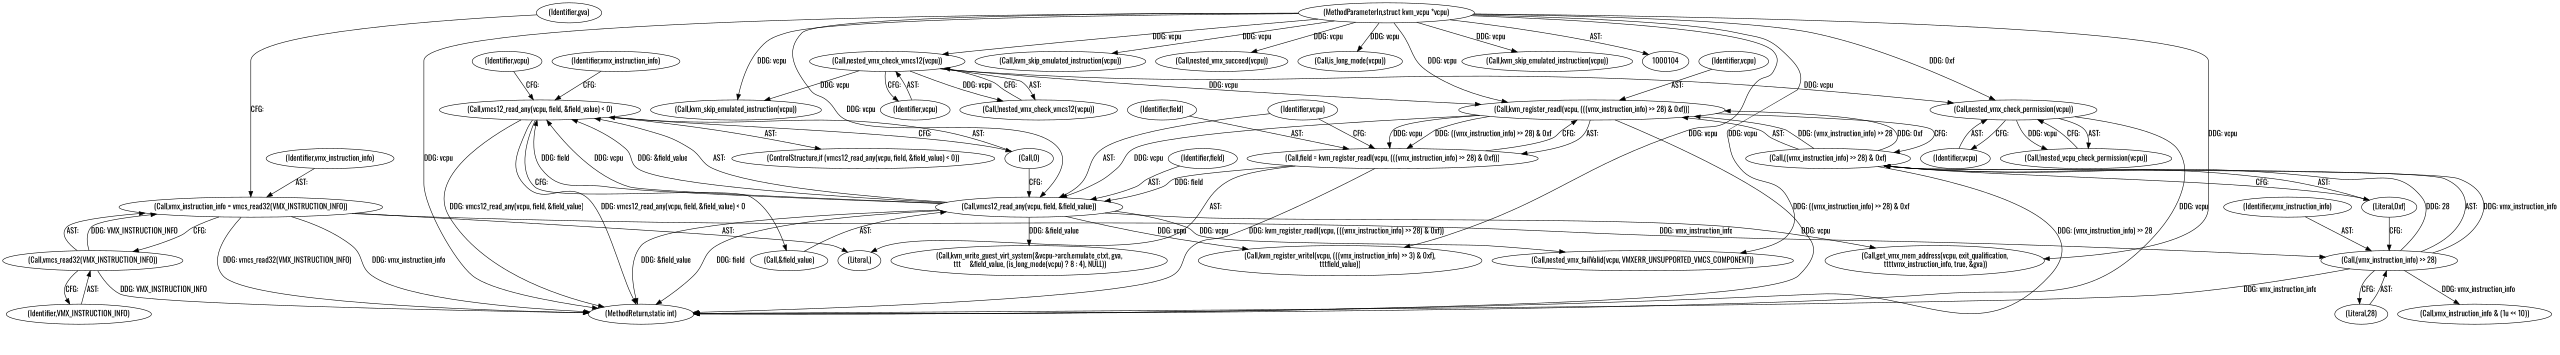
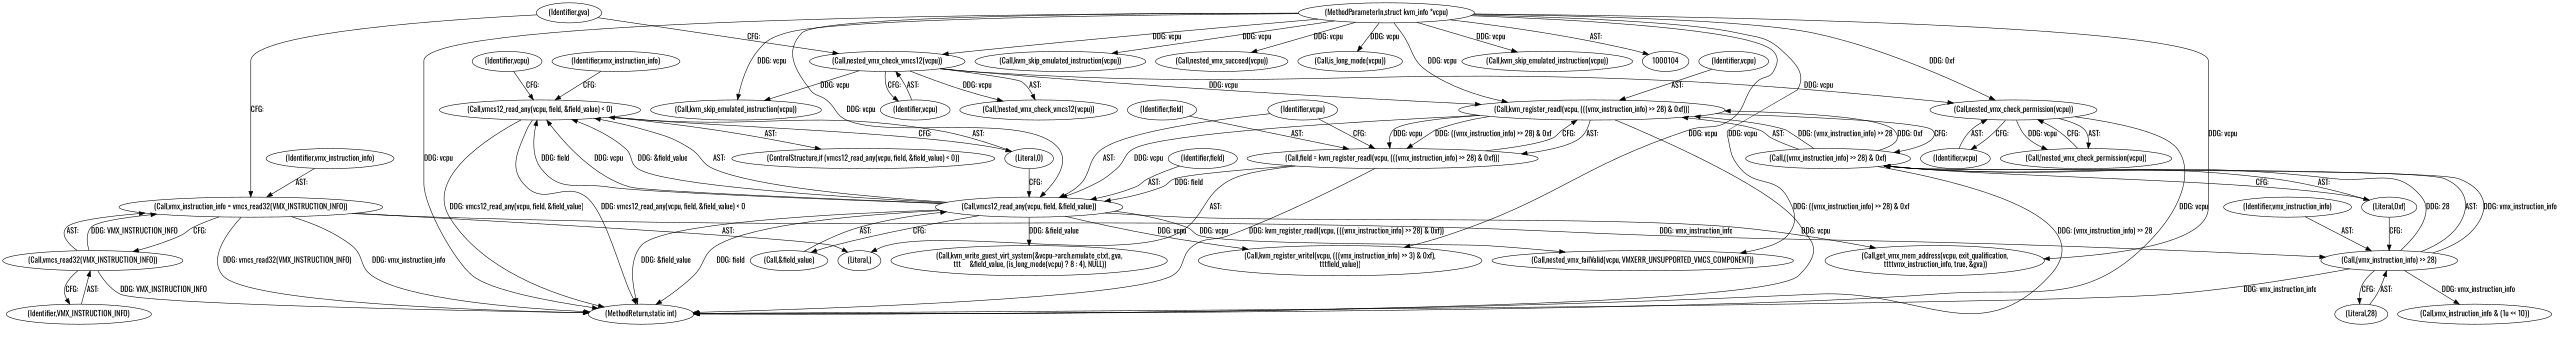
  digraph {
    fontname=Oswald
    node [fontname=Oswald]
    edge [fontname=Oswald]
    n1 [label="(Call,vmcs12_read_any(vcpu, field, &field_value) < 0)"]
    n2 [label="(MethodReturn,static int)"]
    n3 [label="(ControlStructure,if (vmcs12_read_any(vcpu, field, &field_value) < 0))"]
-   n4 [label="(Call,0)"]
+   n4 [label="(Literal,0)"]
    n5 [label="(Call,vmcs12_read_any(vcpu, field, &field_value))"]
    n6 [label="(Call,&field_value)"]
    n7 [label="(Call,nested_vmx_failValid(vcpu, VMXERR_UNSUPPORTED_VMCS_COMPONENT))"]
    n8 [label="(Call,kvm_register_writel(vcpu, (((vmx_instruction_info) >> 3) & 0xf),\n\t\t\tfield_value))"]
    n9 [label="(Call,get_vmx_mem_address(vcpu, exit_qualification,\n \t\t\t\tvmx_instruction_info, true, &gva))"]
    n10 [label="(Call,kvm_write_guest_virt_system(&vcpu->arch.emulate_ctxt, gva,\n \t\t\t     &field_value, (is_long_mode(vcpu) ? 8 : 4), NULL))"]
    n11 [label="(Call,kvm_register_readl(vcpu, (((vmx_instruction_info) >> 28) & 0xf)))"]
    n12 [label="(Call,((vmx_instruction_info) >> 28) & 0xf)"]
    n13 [label="(Call,field = kvm_register_readl(vcpu, (((vmx_instruction_info) >> 28) & 0xf)))"]
    n14 [label="(Literal,0xf)"]
    n15 [label="(Literal,)"]
    n16 [label="(Call,nested_vmx_check_vmcs12(vcpu))"]
    n17 [label="(Call,kvm_skip_emulated_instruction(vcpu))"]
    n18 [label="(Call,!nested_vmx_check_vmcs12(vcpu))"]
    n19 [label="(Identifier,vcpu)"]
    n20 [label="(Call,nested_vmx_check_permission(vcpu))"]
    n21 [label="(Identifier,vcpu)"]
-   n22 [label="(Call,!nested_vcpu_check_permission(vcpu))"]
-   n23 [label="(MethodParameterIn,struct kvm_vcpu *vcpu)"]
+   n22 [label="(Call,!nested_vmx_check_permission(vcpu))"]
+   n23 [label="(MethodParameterIn,struct kvm_info *vcpu)"]
    n24 [label="(Call,kvm_skip_emulated_instruction(vcpu))"]
    n25 [label="(Call,nested_vmx_succeed(vcpu))"]
    n26 [label="(Call,is_long_mode(vcpu))"]
    n27 [label="(Call,kvm_skip_emulated_instruction(vcpu))"]
    1000104
    n29 [label="(Call,(vmx_instruction_info) >> 28)"]
    n30 [label="(Literal,28)"]
    n31 [label="(Call,vmx_instruction_info & (1u << 10))"]
    n32 [label="(Call,vmx_instruction_info = vmcs_read32(VMX_INSTRUCTION_INFO))"]
    n33 [label="(Call,vmcs_read32(VMX_INSTRUCTION_INFO))"]
    n34 [label="(Identifier,VMX_INSTRUCTION_INFO)"]
    n35 [label="(Identifier,vcpu)"]
    n36 [label="(Identifier,vmx_instruction_info)"]
    n37 [label="(Identifier,vmx_instruction_info)"]
    n38 [label="(Identifier,vmx_instruction_info)"]
    n39 [label="(Identifier,vcpu)"]
    n40 [label="(Identifier,gva)"]
    n41 [label="(Identifier,field)"]
    n42 [label="(Identifier,field)"]
    n43 [label="(Identifier,vcpu)"]
    n1 -> n2 [label="DDG: vmcs12_read_any(vcpu, field, &field_value) < 0"]
    n1 -> n2 [label="DDG: vmcs12_read_any(vcpu, field, &field_value)"]
    n1 -> n3 [label="AST: "]
    n1 -> n4 [label="CFG: "]
    n4 -> n1 [label="AST: "]
    n4 -> n5 [label="CFG: "]
    n5 -> n1 [label="AST: "]
    n5 -> n1 [label="DDG: vcpu"]
    n5 -> n1 [label="DDG: field"]
    n5 -> n1 [label="DDG: &field_value"]
    n5 -> n2 [label="DDG: field"]
    n5 -> n2 [label="DDG: &field_value"]
-   n1 -> n6 [label="CFG: "]
+   n5 -> n6 [label="CFG: "]
    n5 -> n7 [label="DDG: vcpu"]
    n5 -> n8 [label="DDG: vcpu"]
    n5 -> n9 [label="DDG: vcpu"]
    n5 -> n10 [label="DDG: &field_value"]
    n6 -> n5 [label="AST: "]
    n11 -> n2 [label="DDG: ((vmx_instruction_info) >> 28) & 0xf"]
    n11 -> n5 [label="DDG: vcpu"]
    n11 -> n12 [label="CFG: "]
    n11 -> n13 [label="AST: "]
    n11 -> n13 [label="DDG: vcpu"]
    n11 -> n13 [label="DDG: ((vmx_instruction_info) >> 28) & 0xf"]
    n12 -> n2 [label="DDG: (vmx_instruction_info) >> 28"]
    n12 -> n11 [label="AST: "]
    n12 -> n11 [label="DDG: (vmx_instruction_info) >> 28"]
    n12 -> n11 [label="DDG: 0xf"]
    n12 -> n14 [label="CFG: "]
    n13 -> n2 [label="DDG: kvm_register_readl(vcpu, (((vmx_instruction_info) >> 28) & 0xf))"]
    n13 -> n5 [label="DDG: field"]
    n13 -> n11 [label="CFG: "]
    n13 -> n15 [label="AST: "]
    n14 -> n12 [label="AST: "]
    n14 -> n29 [label="CFG: "]
    n16 -> n11 [label="DDG: vcpu"]
    n16 -> n17 [label="DDG: vcpu"]
    n16 -> n18 [label="AST: "]
    n16 -> n18 [label="DDG: vcpu"]
    n16 -> n19 [label="CFG: "]
    n16 -> n20 [label="DDG: vcpu"]
-   n18 -> n16 [label="CFG: "]
+   n40 -> n16 [label="CFG: "]
    n19 -> n16 [label="AST: "]
    n20 -> n2 [label="DDG: vcpu"]
    n20 -> n21 [label="CFG: "]
    n20 -> n22 [label="AST: "]
    n20 -> n22 [label="DDG: vcpu"]
    n21 -> n20 [label="AST: "]
    n22 -> n20 [label="CFG: "]
    n23 -> n2 [label="DDG: vcpu"]
    n23 -> n5 [label="DDG: vcpu"]
    n23 -> n7 [label="DDG: vcpu"]
    n23 -> n8 [label="DDG: vcpu"]
    n23 -> n9 [label="DDG: vcpu"]
    n23 -> n11 [label="DDG: vcpu"]
    n23 -> n16 [label="DDG: vcpu"]
    n23 -> n17 [label="DDG: vcpu"]
    n23 -> n20 [label="DDG: 0xf"]
    n23 -> n24 [label="DDG: vcpu"]
    n23 -> n25 [label="DDG: vcpu"]
    n23 -> n26 [label="DDG: vcpu"]
    n23 -> n27 [label="DDG: vcpu"]
    n23 -> 1000104 [label="AST: "]
    n29 -> n2 [label="DDG: vmx_instruction_info"]
    n29 -> n12 [label="AST: "]
    n29 -> n12 [label="DDG: vmx_instruction_info"]
    n29 -> n12 [label="DDG: 28"]
    n29 -> n30 [label="CFG: "]
    n29 -> n31 [label="DDG: vmx_instruction_info"]
    n30 -> n29 [label="AST: "]
    n32 -> n2 [label="DDG: vmcs_read32(VMX_INSTRUCTION_INFO)"]
    n32 -> n2 [label="DDG: vmx_instruction_info"]
    n32 -> n15 [label="AST: "]
    n32 -> n29 [label="DDG: vmx_instruction_info"]
    n32 -> n33 [label="CFG: "]
    n33 -> n2 [label="DDG: VMX_INSTRUCTION_INFO"]
    n33 -> n32 [label="AST: "]
    n33 -> n32 [label="DDG: VMX_INSTRUCTION_INFO"]
    n33 -> n34 [label="CFG: "]
    n34 -> n33 [label="AST: "]
    n35 -> n1 [label="CFG: "]
    n36 -> n1 [label="CFG: "]
    n37 -> n29 [label="AST: "]
    n38 -> n32 [label="AST: "]
    n39 -> n11 [label="AST: "]
    n40 -> n32 [label="CFG: "]
    n41 -> n13 [label="AST: "]
    n42 -> n5 [label="AST: "]
    n43 -> n5 [label="AST: "]
    n43 -> n13 [label="CFG: "]
  }
